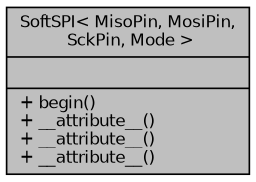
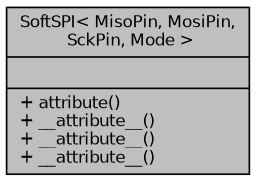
  digraph {
-   n1 [color=black fillcolor=grey75 fontcolor=black fontname=Helvetica fontsize=10 height=0.2 label="{SoftSPI\< MisoPin, MosiPin,\l SckPin, Mode \>\n||+ begin()\l+ __attribute__()\l+ __attribute__()\l+ __attribute__()\l}" shape=record style=filled width=0.4]
+   n1 [color=black fillcolor=grey75 fontcolor=black fontname=Helvetica fontsize=10 height=0.2 label="{SoftSPI\< MisoPin, MosiPin,\l SckPin, Mode \>\n||+ attribute()\l+ __attribute__()\l+ __attribute__()\l+ __attribute__()\l}" shape=record style=filled width=0.4]
  }
